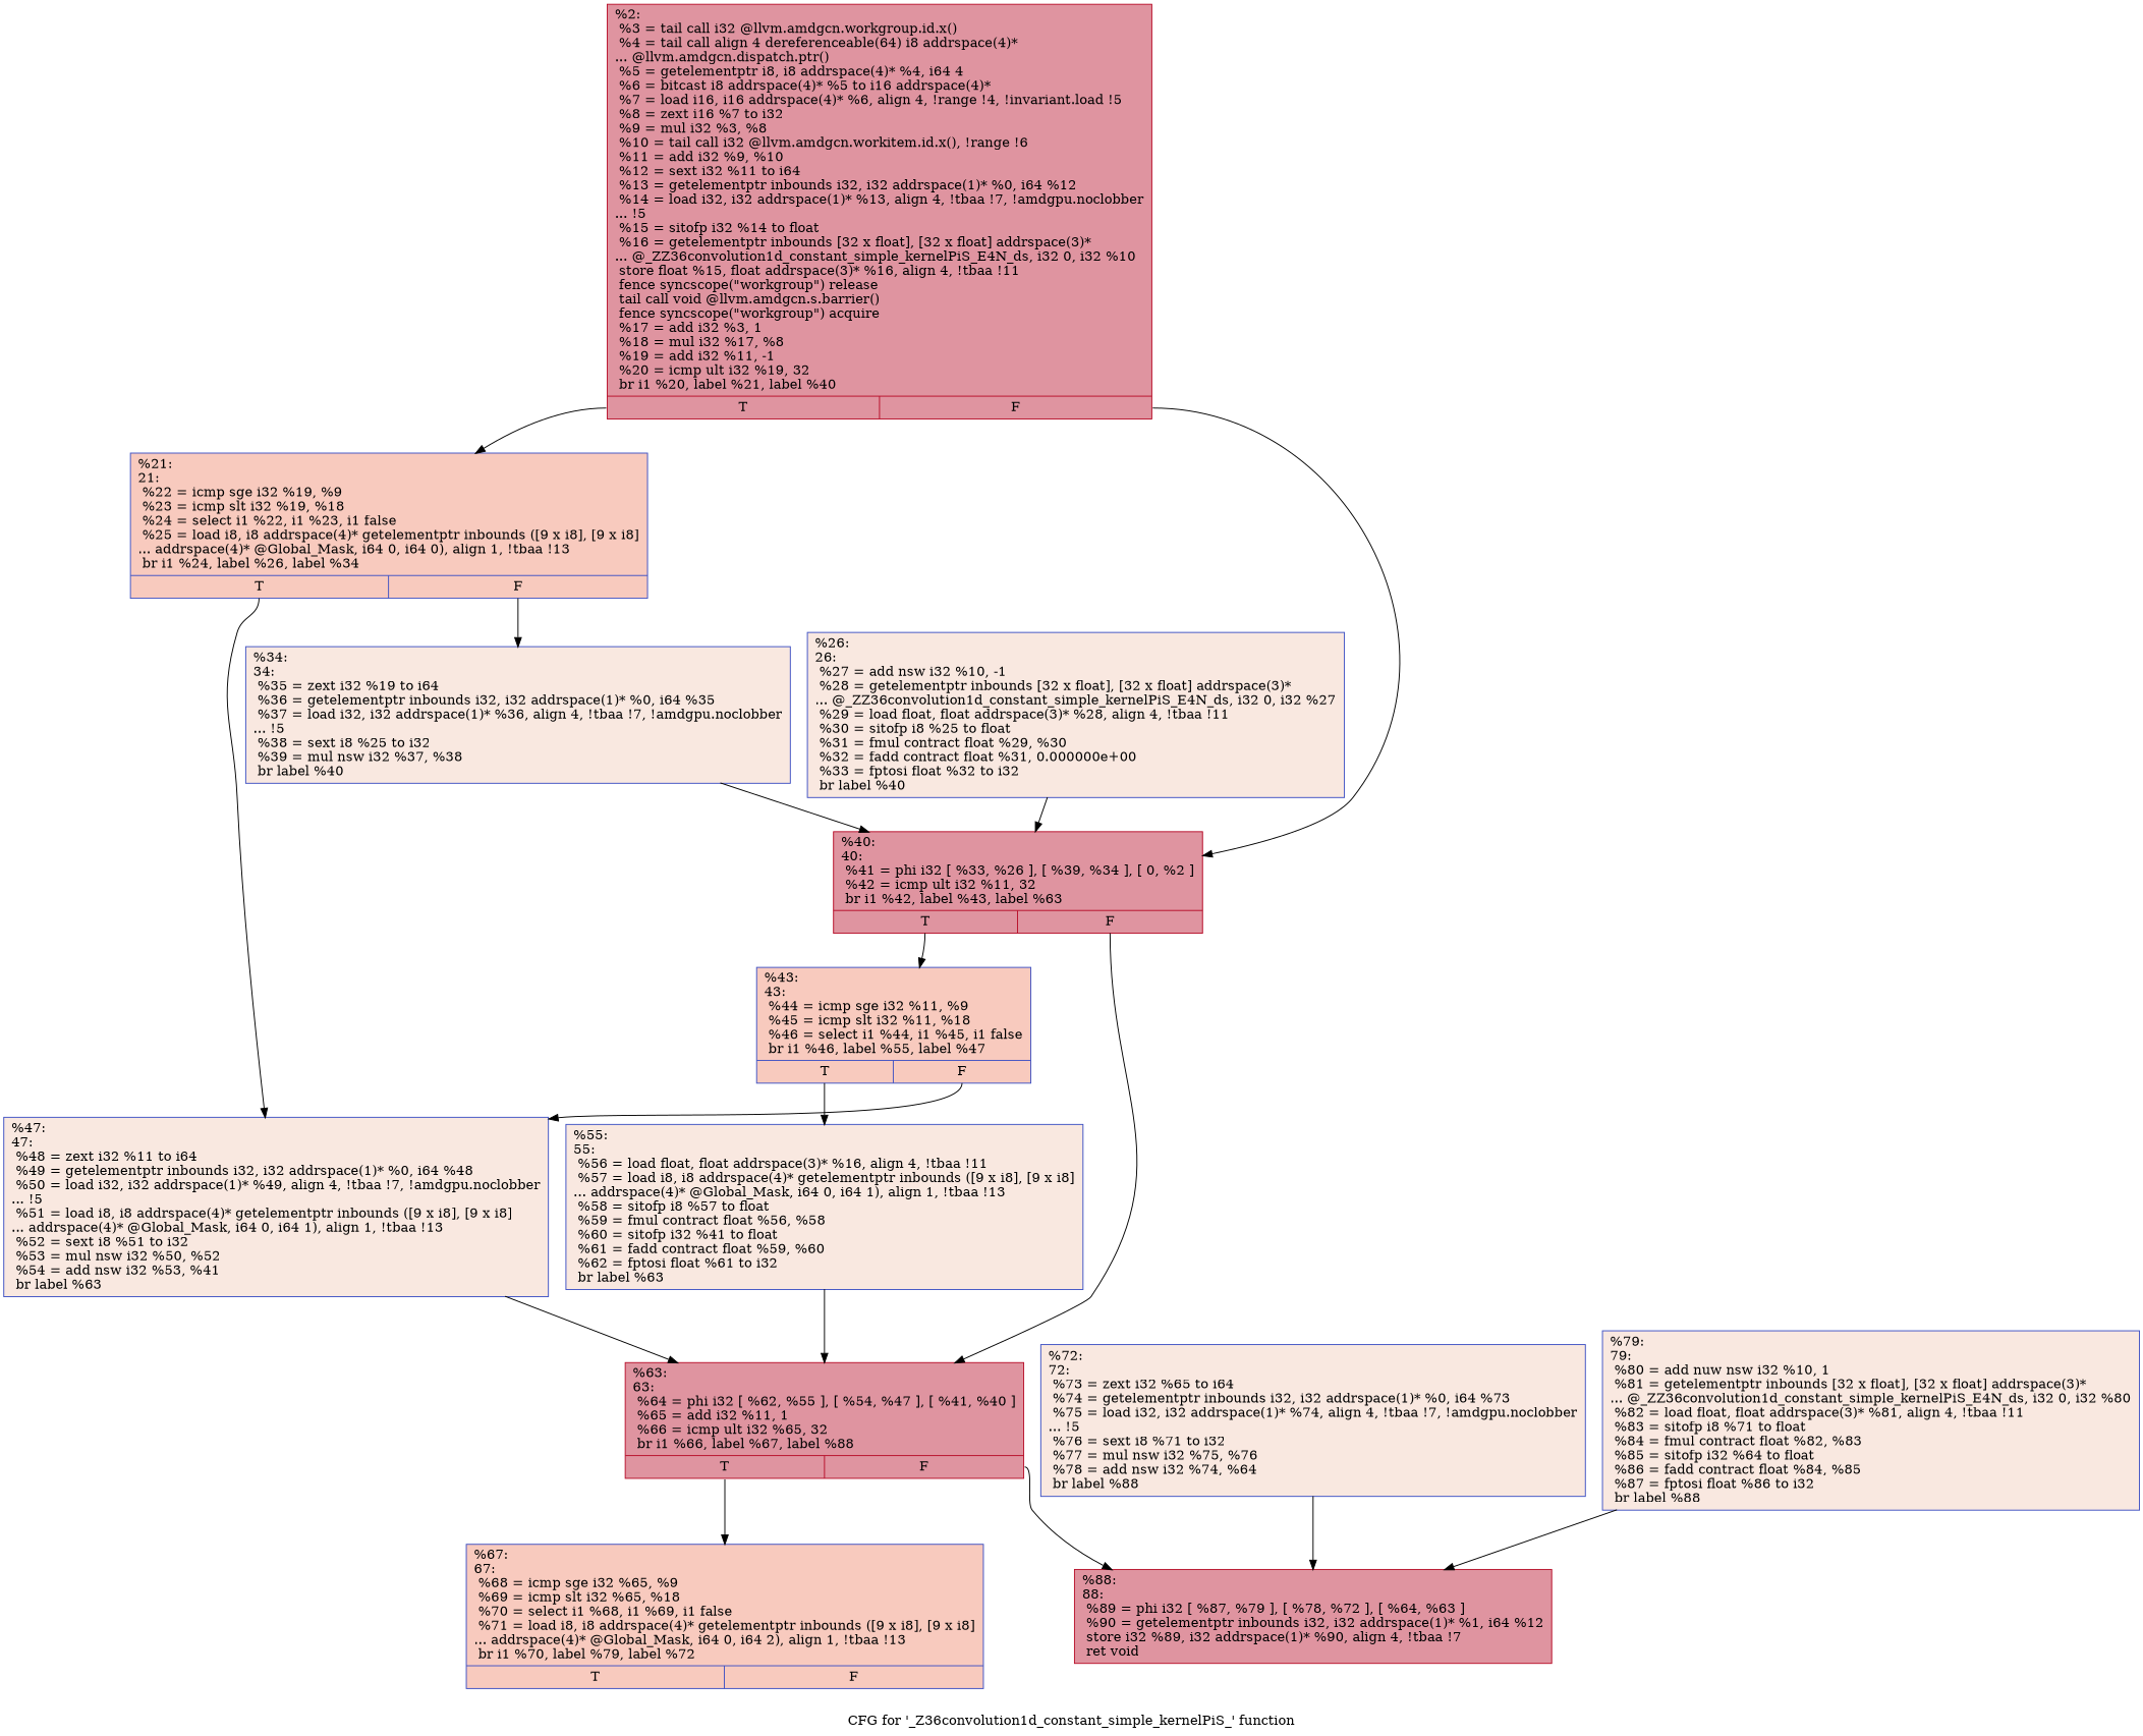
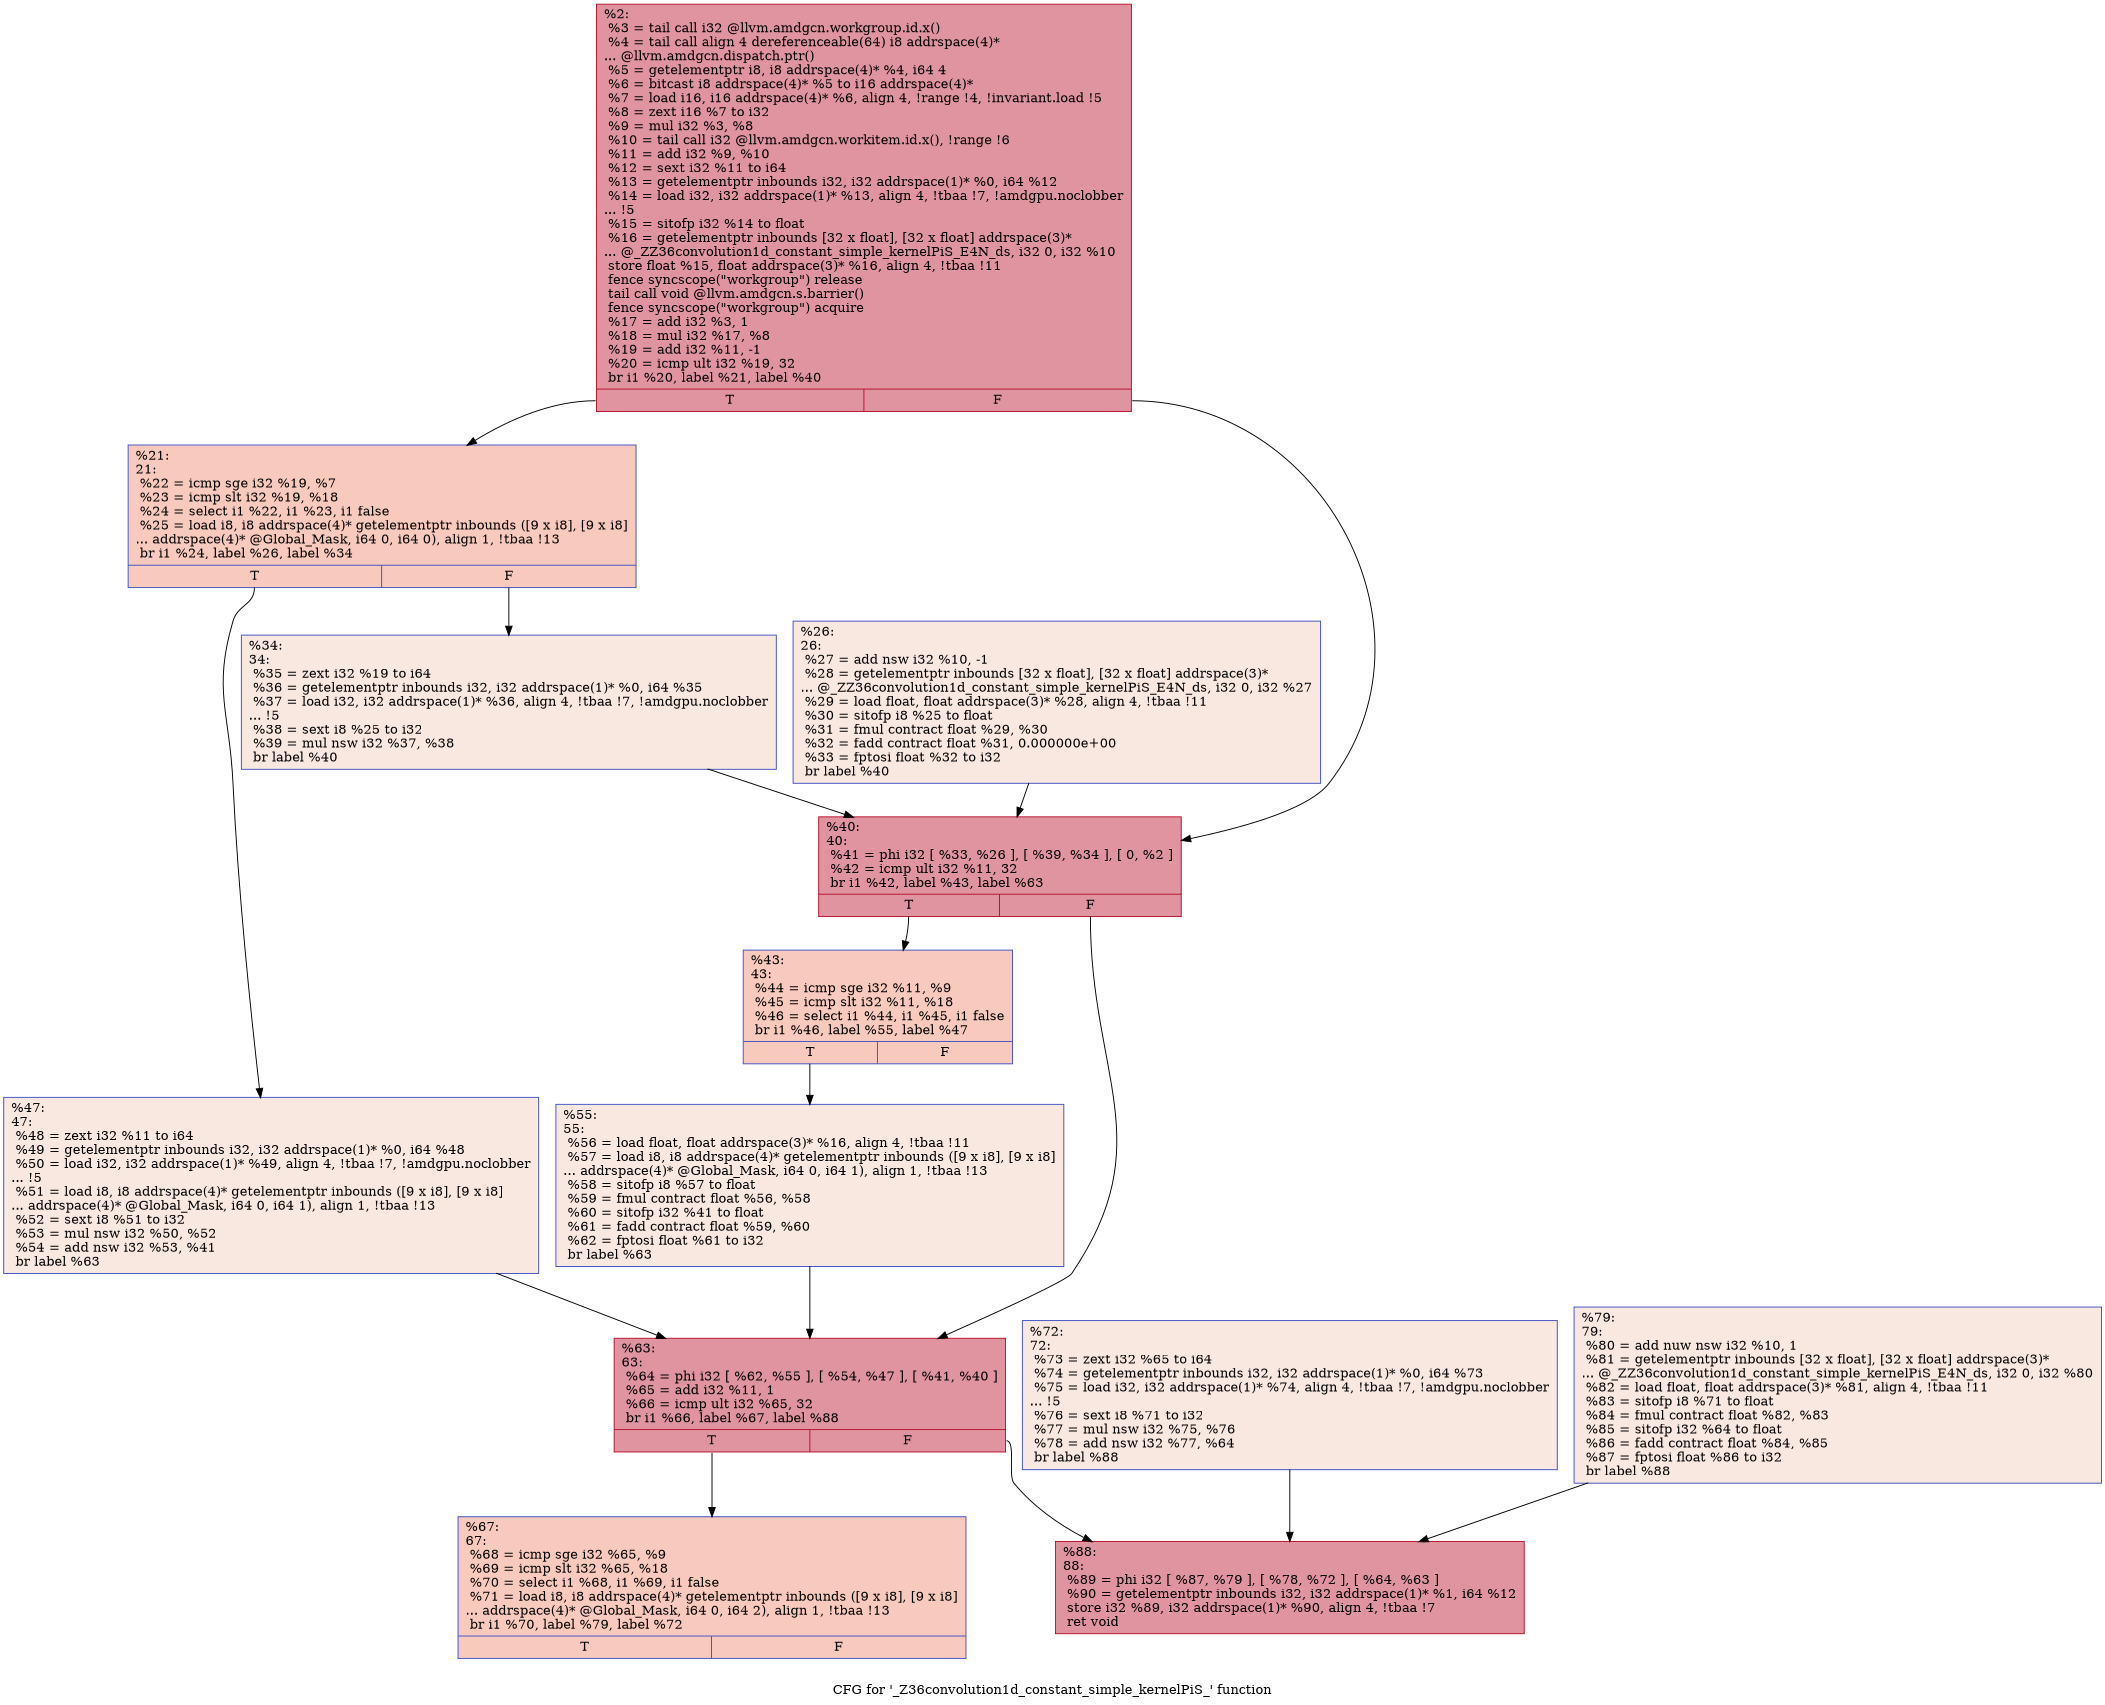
  digraph {
    label="CFG for '_Z36convolution1d_constant_simple_kernelPiS_' function"
    node [color="#3d50c3ff" fillcolor="#f1ccb870" shape=record style=filled]
    n1 [color="#b70d28ff" fillcolor="#b70d2870" label="{%2:\l  %3 = tail call i32 @llvm.amdgcn.workgroup.id.x()\l  %4 = tail call align 4 dereferenceable(64) i8 addrspace(4)*\l... @llvm.amdgcn.dispatch.ptr()\l  %5 = getelementptr i8, i8 addrspace(4)* %4, i64 4\l  %6 = bitcast i8 addrspace(4)* %5 to i16 addrspace(4)*\l  %7 = load i16, i16 addrspace(4)* %6, align 4, !range !4, !invariant.load !5\l  %8 = zext i16 %7 to i32\l  %9 = mul i32 %3, %8\l  %10 = tail call i32 @llvm.amdgcn.workitem.id.x(), !range !6\l  %11 = add i32 %9, %10\l  %12 = sext i32 %11 to i64\l  %13 = getelementptr inbounds i32, i32 addrspace(1)* %0, i64 %12\l  %14 = load i32, i32 addrspace(1)* %13, align 4, !tbaa !7, !amdgpu.noclobber\l... !5\l  %15 = sitofp i32 %14 to float\l  %16 = getelementptr inbounds [32 x float], [32 x float] addrspace(3)*\l... @_ZZ36convolution1d_constant_simple_kernelPiS_E4N_ds, i32 0, i32 %10\l  store float %15, float addrspace(3)* %16, align 4, !tbaa !11\l  fence syncscope(\"workgroup\") release\l  tail call void @llvm.amdgcn.s.barrier()\l  fence syncscope(\"workgroup\") acquire\l  %17 = add i32 %3, 1\l  %18 = mul i32 %17, %8\l  %19 = add i32 %11, -1\l  %20 = icmp ult i32 %19, 32\l  br i1 %20, label %21, label %40\l|{<s0>T|<s1>F}}"]
-   n2 [fillcolor="#ef886b70" label="{%21:\l21:                                               \l  %22 = icmp sge i32 %19, %9\l  %23 = icmp slt i32 %19, %18\l  %24 = select i1 %22, i1 %23, i1 false\l  %25 = load i8, i8 addrspace(4)* getelementptr inbounds ([9 x i8], [9 x i8]\l... addrspace(4)* @Global_Mask, i64 0, i64 0), align 1, !tbaa !13\l  br i1 %24, label %26, label %34\l|{<s0>T|<s1>F}}"]
+   n2 [fillcolor="#ef886b70" label="{%21:\l21:                                               \l  %22 = icmp sge i32 %19, %7\l  %23 = icmp slt i32 %19, %18\l  %24 = select i1 %22, i1 %23, i1 false\l  %25 = load i8, i8 addrspace(4)* getelementptr inbounds ([9 x i8], [9 x i8]\l... addrspace(4)* @Global_Mask, i64 0, i64 0), align 1, !tbaa !13\l  br i1 %24, label %26, label %34\l|{<s0>T|<s1>F}}"]
    n3 [color="#b70d28ff" fillcolor="#b70d2870" label="{%40:\l40:                                               \l  %41 = phi i32 [ %33, %26 ], [ %39, %34 ], [ 0, %2 ]\l  %42 = icmp ult i32 %11, 32\l  br i1 %42, label %43, label %63\l|{<s0>T|<s1>F}}"]
    n4 [label="{%34:\l34:                                               \l  %35 = zext i32 %19 to i64\l  %36 = getelementptr inbounds i32, i32 addrspace(1)* %0, i64 %35\l  %37 = load i32, i32 addrspace(1)* %36, align 4, !tbaa !7, !amdgpu.noclobber\l... !5\l  %38 = sext i8 %25 to i32\l  %39 = mul nsw i32 %37, %38\l  br label %40\l}"]
    n5 [label="{%47:\l47:                                               \l  %48 = zext i32 %11 to i64\l  %49 = getelementptr inbounds i32, i32 addrspace(1)* %0, i64 %48\l  %50 = load i32, i32 addrspace(1)* %49, align 4, !tbaa !7, !amdgpu.noclobber\l... !5\l  %51 = load i8, i8 addrspace(4)* getelementptr inbounds ([9 x i8], [9 x i8]\l... addrspace(4)* @Global_Mask, i64 0, i64 1), align 1, !tbaa !13\l  %52 = sext i8 %51 to i32\l  %53 = mul nsw i32 %50, %52\l  %54 = add nsw i32 %53, %41\l  br label %63\l}"]
    n6 [fillcolor="#ef886b70" label="{%43:\l43:                                               \l  %44 = icmp sge i32 %11, %9\l  %45 = icmp slt i32 %11, %18\l  %46 = select i1 %44, i1 %45, i1 false\l  br i1 %46, label %55, label %47\l|{<s0>T|<s1>F}}"]
    n7 [color="#b70d28ff" fillcolor="#b70d2870" label="{%63:\l63:                                               \l  %64 = phi i32 [ %62, %55 ], [ %54, %47 ], [ %41, %40 ]\l  %65 = add i32 %11, 1\l  %66 = icmp ult i32 %65, 32\l  br i1 %66, label %67, label %88\l|{<s0>T|<s1>F}}"]
    n8 [label="{%26:\l26:                                               \l  %27 = add nsw i32 %10, -1\l  %28 = getelementptr inbounds [32 x float], [32 x float] addrspace(3)*\l... @_ZZ36convolution1d_constant_simple_kernelPiS_E4N_ds, i32 0, i32 %27\l  %29 = load float, float addrspace(3)* %28, align 4, !tbaa !11\l  %30 = sitofp i8 %25 to float\l  %31 = fmul contract float %29, %30\l  %32 = fadd contract float %31, 0.000000e+00\l  %33 = fptosi float %32 to i32\l  br label %40\l}"]
    n9 [label="{%55:\l55:                                               \l  %56 = load float, float addrspace(3)* %16, align 4, !tbaa !11\l  %57 = load i8, i8 addrspace(4)* getelementptr inbounds ([9 x i8], [9 x i8]\l... addrspace(4)* @Global_Mask, i64 0, i64 1), align 1, !tbaa !13\l  %58 = sitofp i8 %57 to float\l  %59 = fmul contract float %56, %58\l  %60 = sitofp i32 %41 to float\l  %61 = fadd contract float %59, %60\l  %62 = fptosi float %61 to i32\l  br label %63\l}"]
    n10 [fillcolor="#ef886b70" label="{%67:\l67:                                               \l  %68 = icmp sge i32 %65, %9\l  %69 = icmp slt i32 %65, %18\l  %70 = select i1 %68, i1 %69, i1 false\l  %71 = load i8, i8 addrspace(4)* getelementptr inbounds ([9 x i8], [9 x i8]\l... addrspace(4)* @Global_Mask, i64 0, i64 2), align 1, !tbaa !13\l  br i1 %70, label %79, label %72\l|{<s0>T|<s1>F}}"]
    n11 [color="#b70d28ff" fillcolor="#b70d2870" label="{%88:\l88:                                               \l  %89 = phi i32 [ %87, %79 ], [ %78, %72 ], [ %64, %63 ]\l  %90 = getelementptr inbounds i32, i32 addrspace(1)* %1, i64 %12\l  store i32 %89, i32 addrspace(1)* %90, align 4, !tbaa !7\l  ret void\l}"]
    n12 [label="{%79:\l79:                                               \l  %80 = add nuw nsw i32 %10, 1\l  %81 = getelementptr inbounds [32 x float], [32 x float] addrspace(3)*\l... @_ZZ36convolution1d_constant_simple_kernelPiS_E4N_ds, i32 0, i32 %80\l  %82 = load float, float addrspace(3)* %81, align 4, !tbaa !11\l  %83 = sitofp i8 %71 to float\l  %84 = fmul contract float %82, %83\l  %85 = sitofp i32 %64 to float\l  %86 = fadd contract float %84, %85\l  %87 = fptosi float %86 to i32\l  br label %88\l}"]
-   n13 [label="{%72:\l72:                                               \l  %73 = zext i32 %65 to i64\l  %74 = getelementptr inbounds i32, i32 addrspace(1)* %0, i64 %73\l  %75 = load i32, i32 addrspace(1)* %74, align 4, !tbaa !7, !amdgpu.noclobber\l... !5\l  %76 = sext i8 %71 to i32\l  %77 = mul nsw i32 %75, %76\l  %78 = add nsw i32 %74, %64\l  br label %88\l}"]
+   n13 [label="{%72:\l72:                                               \l  %73 = zext i32 %65 to i64\l  %74 = getelementptr inbounds i32, i32 addrspace(1)* %0, i64 %73\l  %75 = load i32, i32 addrspace(1)* %74, align 4, !tbaa !7, !amdgpu.noclobber\l... !5\l  %76 = sext i8 %71 to i32\l  %77 = mul nsw i32 %75, %76\l  %78 = add nsw i32 %77, %64\l  br label %88\l}"]
    n1 -> n2 [tailport=s0]
    n1 -> n3 [tailport=s1]
    n2 -> n4 [tailport=s1]
    n2 -> n5 [tailport=s0]
    n3 -> n6 [tailport=s0]
    n3 -> n7 [tailport=s1]
    n4 -> n3
    n5 -> n7
-   n6 -> n5 [tailport=s1]
    n6 -> n9 [tailport=s0]
    n7 -> n10 [tailport=s0]
    n7 -> n11 [tailport=s1]
    n8 -> n3
    n9 -> n7
    n12 -> n11
    n13 -> n11
  }
